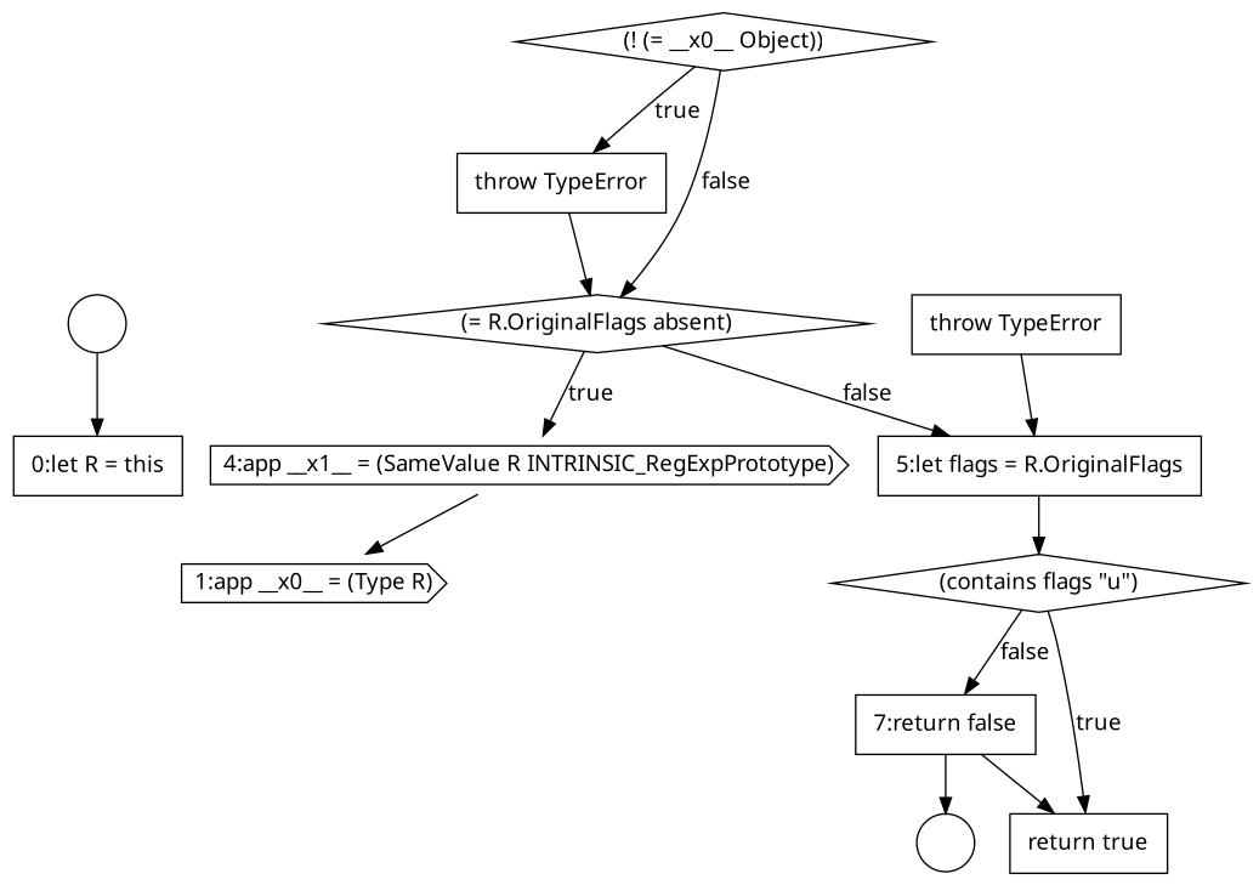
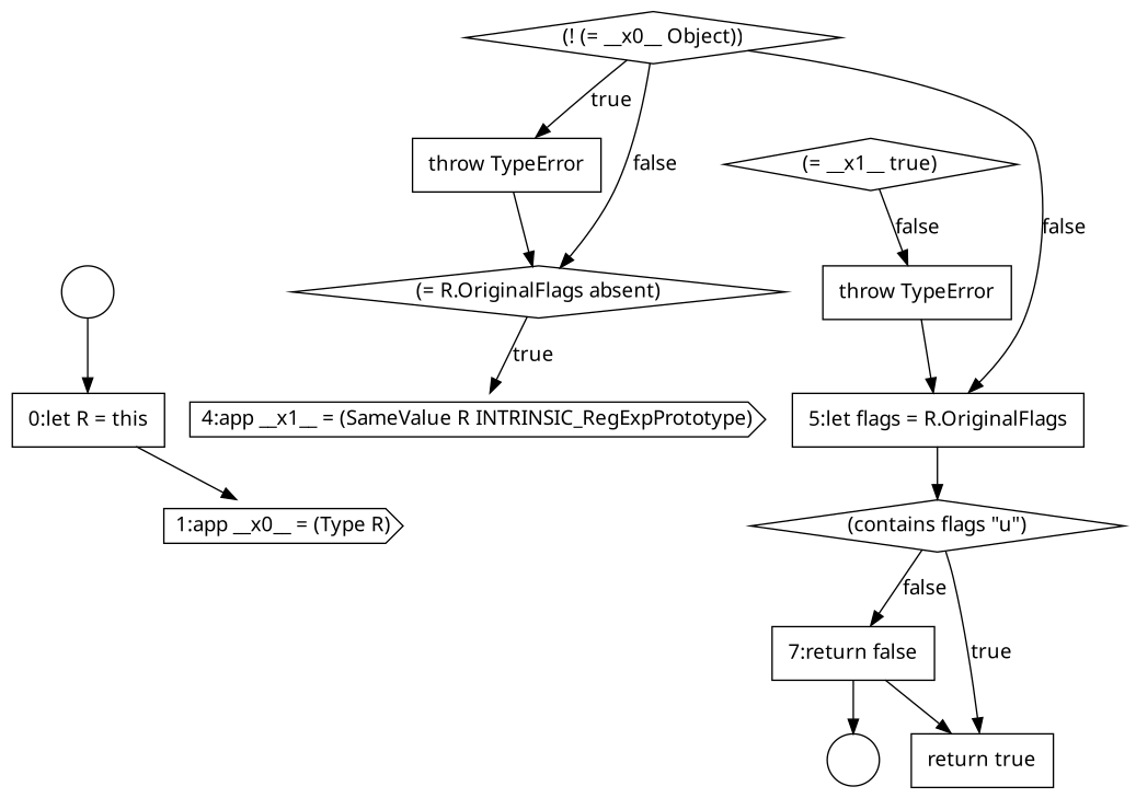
  digraph {
    fontname="Noto Sans"
    node [color=black fillcolor=white fontname="Noto Sans" shape=none style=filled]
    edge [color=black fontname="Noto Sans"]
    n1 [label=<<font color="black">(= R.OriginalFlags absent)</font>> shape=diamond]
    n2 [label=<<font color="black">4:app __x1__ = (SameValue R INTRINSIC_RegExpPrototype)</font>> shape=cds]
    n3 [label=<<font color="black">     <table border="0" cellborder="1" cellspacing="0" cellpadding="10">       <tr><td align="left">5:let flags = R.OriginalFlags</td></tr>     </table>   </font>> margin=0]
    n4 [label=<<font color="black">(contains flags &quot;u&quot;)</font>> shape=diamond]
    n5 [label=" " shape=circle]
    n6 [label=<<font color="black">     <table border="0" cellborder="1" cellspacing="0" cellpadding="10">       <tr><td align="left">7:return false</td></tr>     </table>   </font>> margin=0]
    n7 [label=<<font color="black">     <table border="0" cellborder="1" cellspacing="0" cellpadding="10">       <tr><td align="left">return true</td></tr>     </table>   </font>> margin=0]
    n8 [label=<<font color="black">1:app __x0__ = (Type R)</font>> shape=cds]
    n9 [label=<<font color="black">(! (= __x0__ Object))</font>> shape=diamond]
    n10 [label=<<font color="black">     <table border="0" cellborder="1" cellspacing="0" cellpadding="10">       <tr><td align="left">throw TypeError</td></tr>     </table>   </font>> margin=0]
+   n11 [label=<<font color="black">(= __x1__ true)</font>> shape=diamond]
    n12 [label=<<font color="black">     <table border="0" cellborder="1" cellspacing="0" cellpadding="10">       <tr><td align="left">throw TypeError</td></tr>     </table>   </font>> margin=0]
    n13 [label=<<font color="black">     <table border="0" cellborder="1" cellspacing="0" cellpadding="10">       <tr><td align="left">0:let R = this</td></tr>     </table>   </font>> margin=0]
    n14 [label=" " shape=circle]
    n1 -> n2 [label=<<font color="black">true</font>>]
-   n1 -> n3 [label=<<font color="black">false</font>>]
+   n9 -> n3 [label=<<font color="black">false</font>>]
    n3 -> n4
    n4 -> n6 [label=<<font color="black">false</font>>]
    n4 -> n7 [label=<<font color="black">true</font>>]
    n6 -> n5
    n6 -> n7
    n9 -> n1 [label=<<font color="black">false</font>>]
    n9 -> n10 [label=<<font color="black">true</font>>]
    n10 -> n1
+   n11 -> n12 [label=<<font color="black">false</font>>]
    n12 -> n3
-   n2 -> n8
+   n13 -> n8
    n14 -> n13
  }
